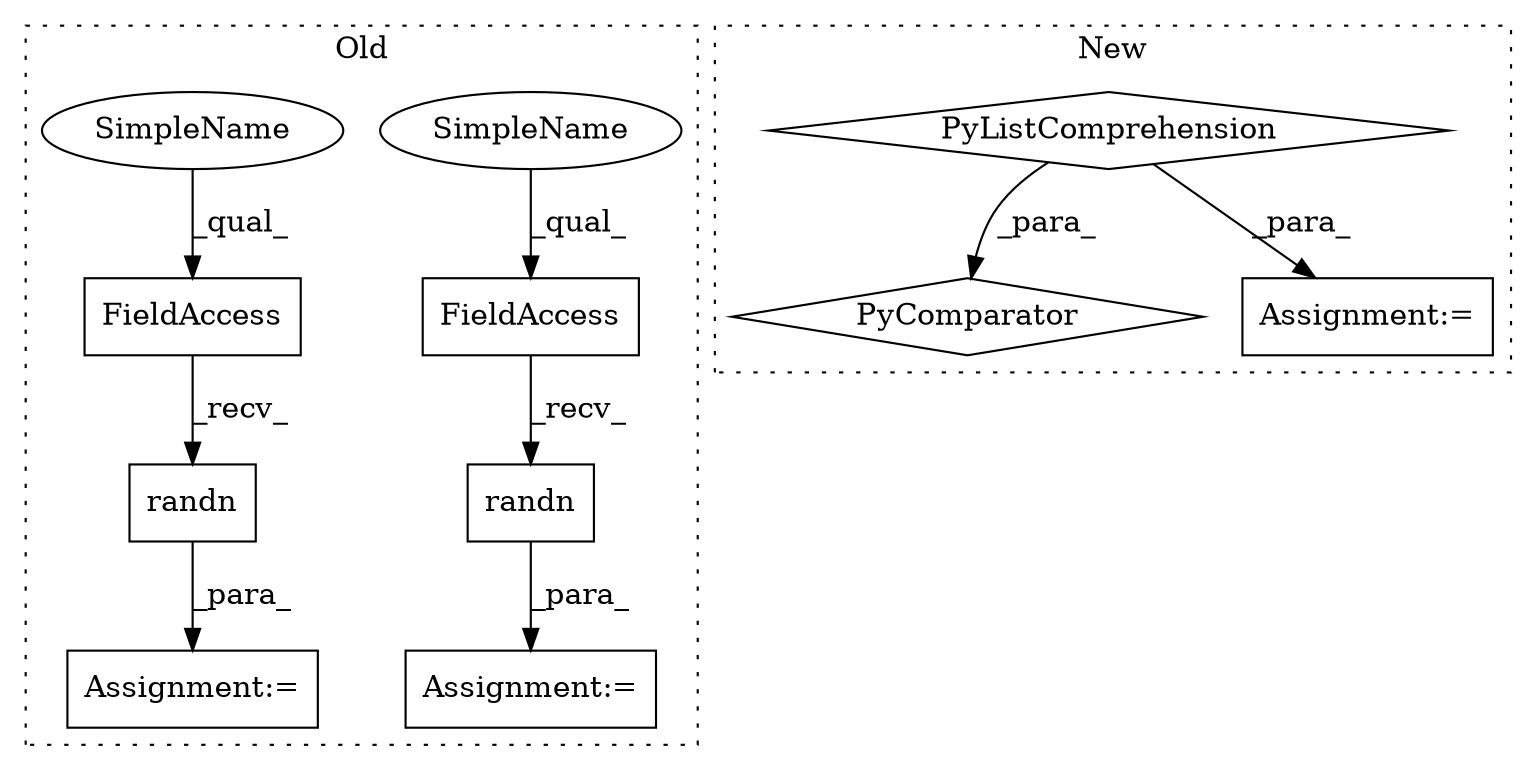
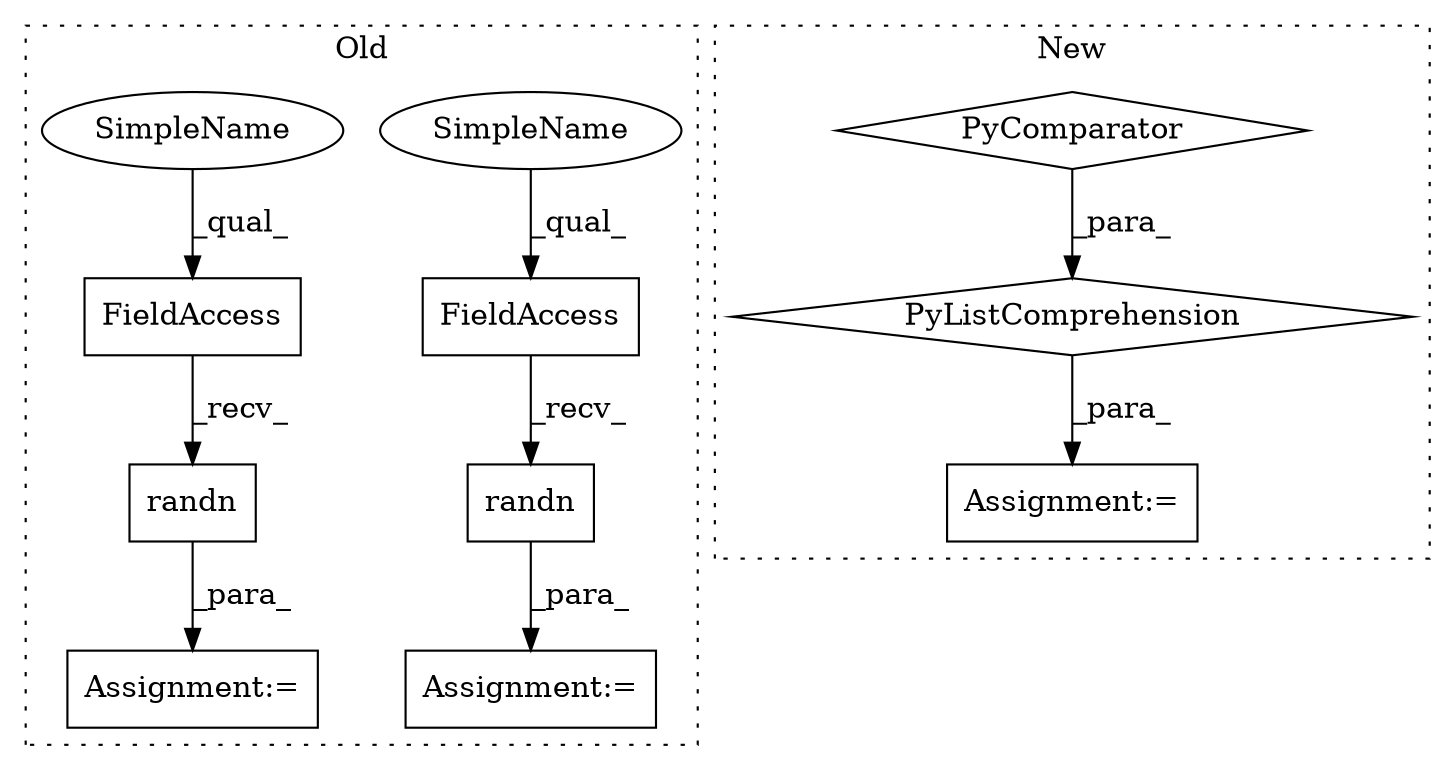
  digraph {
    node [a=7 l="6,1" s=3447 shape=box]
    n1 [a=32 label=randn s="3460,3467"]
    n2 [a=22 l=12 label=FieldAccess]
    n3 [a=22 l=12 label=FieldAccess s=2770]
    n4 [l=1 label="Assignment:=" s=3446]
    n5 [a=32 label=randn s="2783,2790"]
    n6 [l=1 label="Assignment:=" s=2769]
    n7 [a=42 l=5 label=SimpleName s=2770 shape=ellipse]
    n8 [a=42 l=5 label=SimpleName shape=ellipse]
    n9 [a=109 l=111 label=PyListComprehension s=2768 shape=diamond]
    n10 [a=113 l=24 label=PyComparator s=2847 shape=diamond]
    n11 [l=13 label="Assignment:=" s=2755]
    subgraph cluster_1 {
      label=Old
      style=dotted
      n1
      n2
      n3
      n4
      n5
      n6
      n7
      n8
    }
    subgraph cluster_2 {
      label=New
      style=dotted
      n9
      n10
      n11
    }
    n1 -> n4 [label=_para_]
    n2 -> n1 [label=_recv_]
    n3 -> n5 [label=_recv_]
    n5 -> n6 [label=_para_]
    n7 -> n3 [label=_qual_]
    n8 -> n2 [label=_qual_]
    n9 -> n11 [label=_para_]
-   n9 -> n10 [label=_para_]
+   n10 -> n9 [label=_para_]
  }
